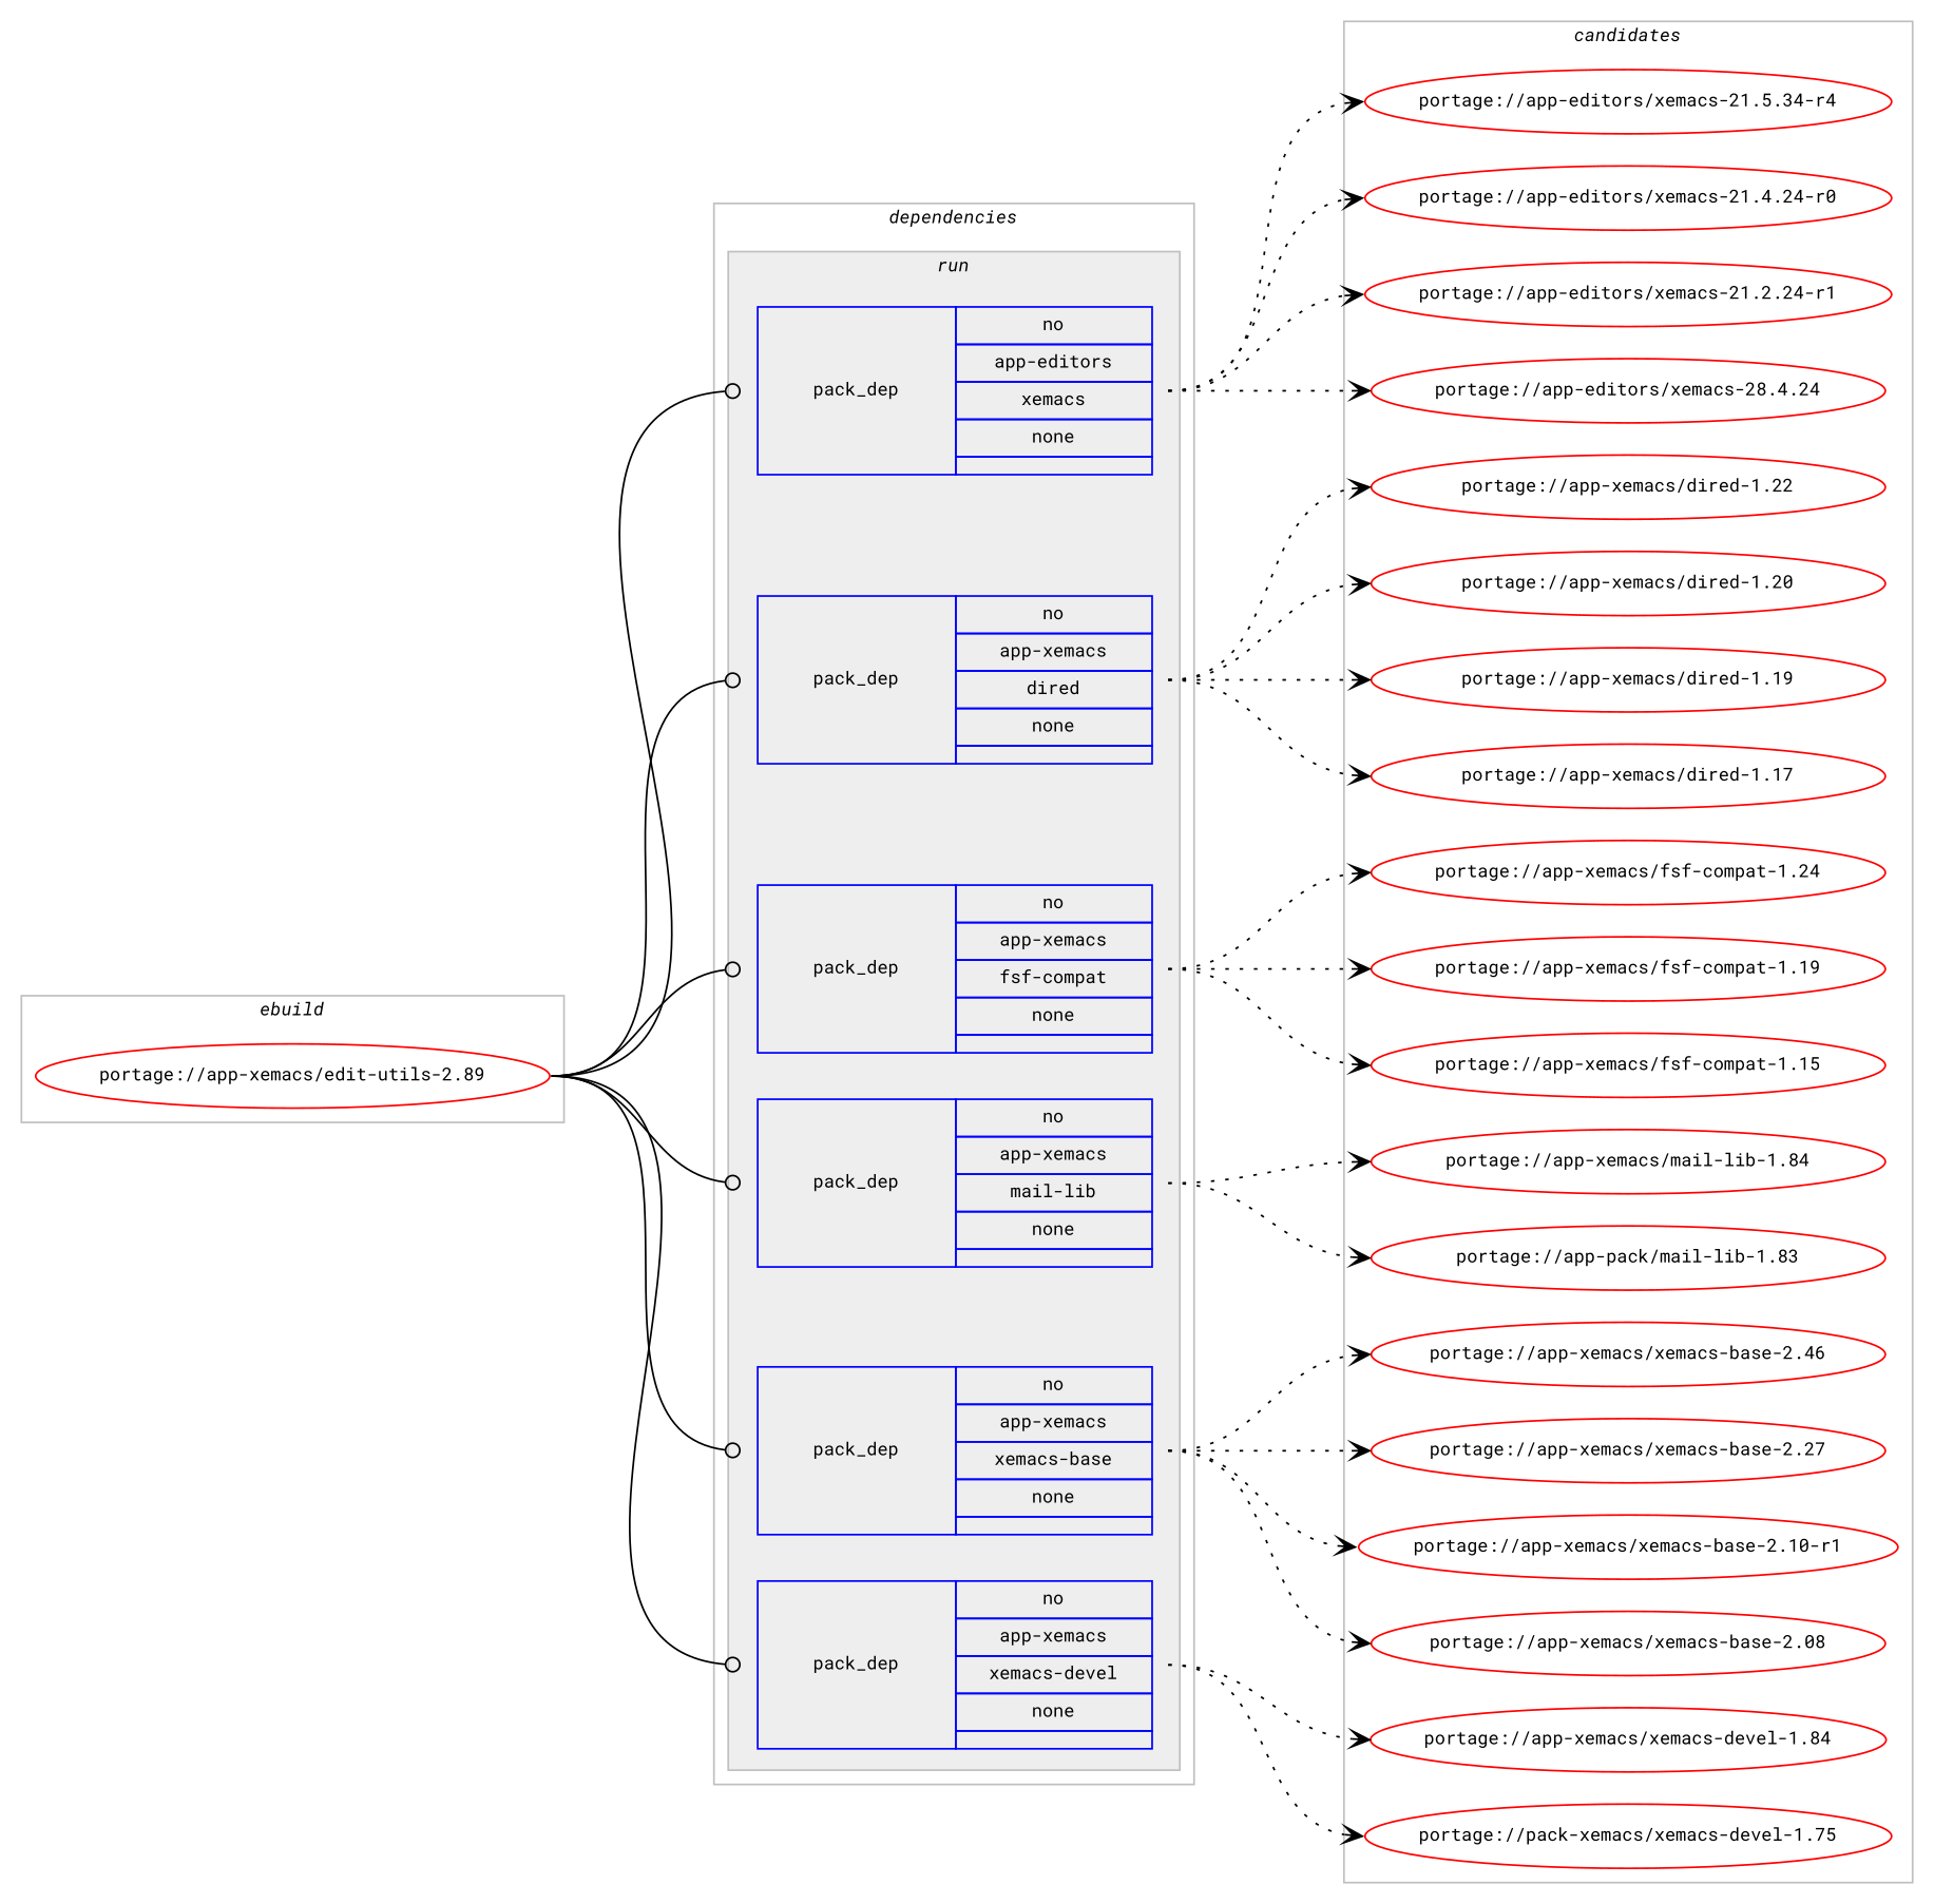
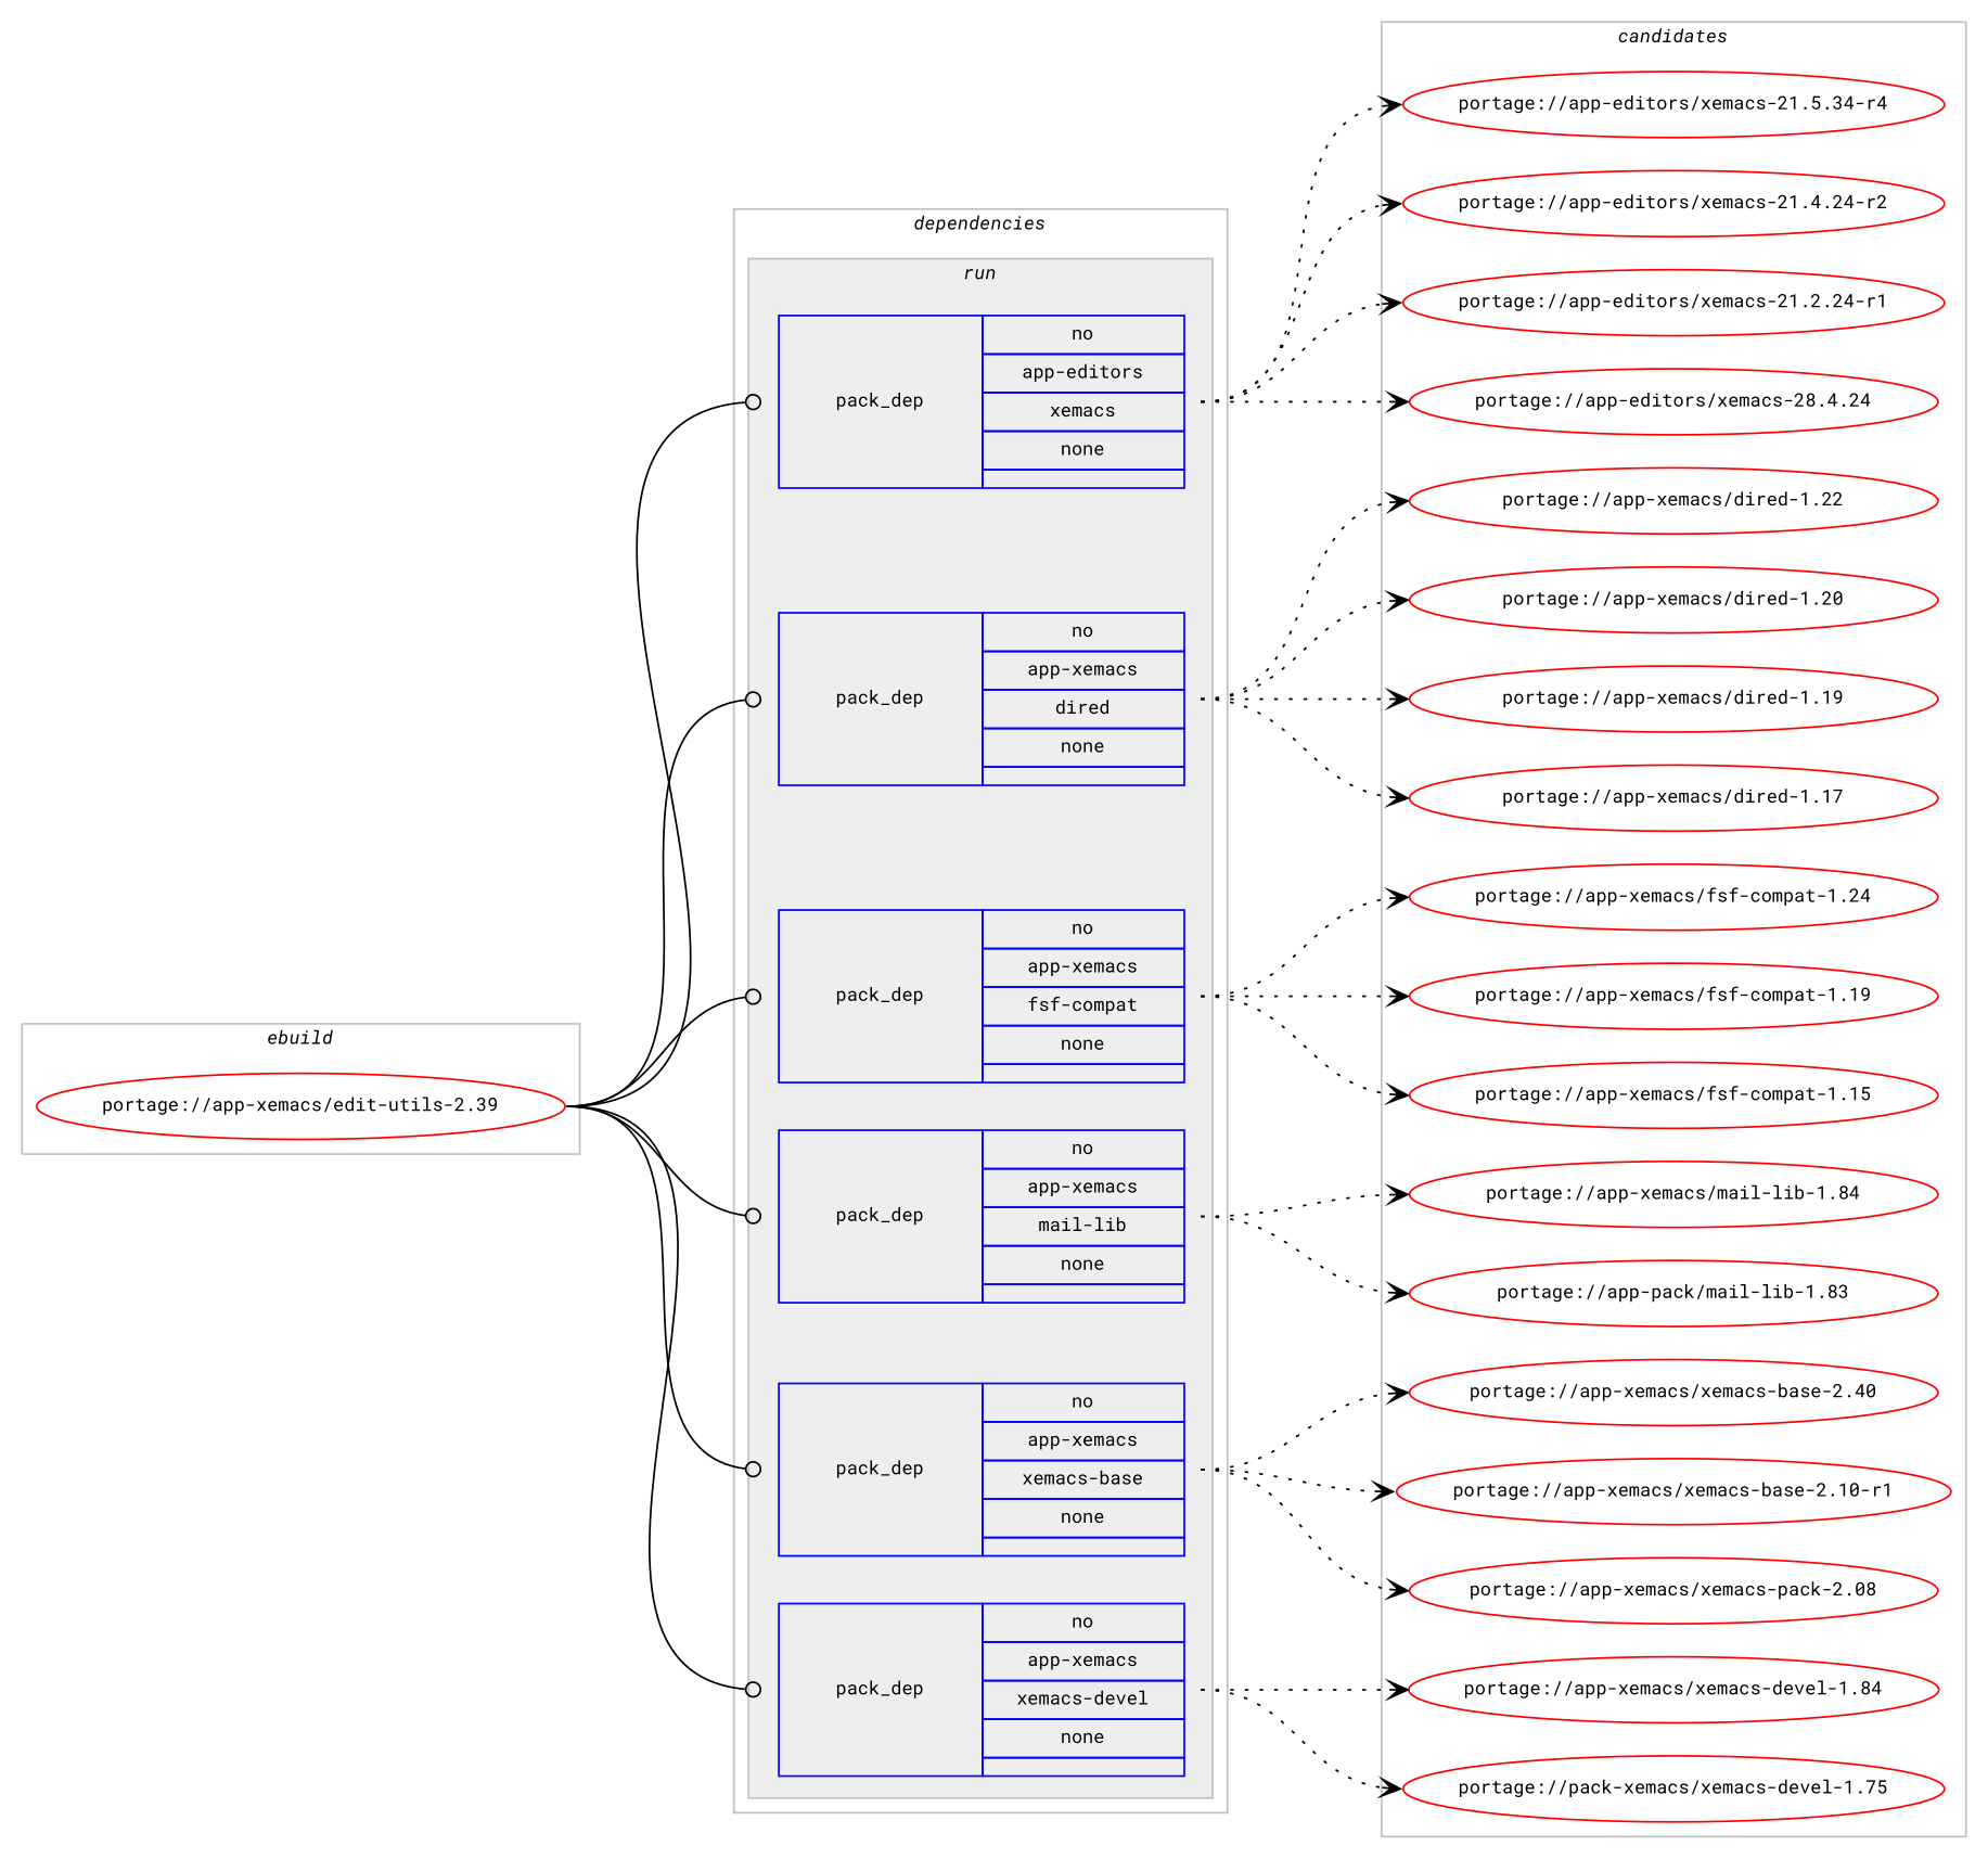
  digraph {
    compound=true
    concentrate=true
    fontname="Roboto Mono"
    fontsize=10
    newrank=true
    rankdir=LR
    ranksep=1.5
    node [color=red fontname="Roboto Mono" fontsize=10]
    edge [arrowhead=vee fontname="Roboto Mono" headport=w style=dotted tailport=e weight=100]
-   n1 [label="portage://app-xemacs/edit-utils-2.89" width=4]
+   n1 [label="portage://app-xemacs/edit-utils-2.39" width=4]
    n2 [color=blue label=<<TABLE BORDER="0" CELLBORDER="1" CELLSPACING="0" CELLPADDING="4" WIDTH="220"><TR><TD ROWSPAN="6" CELLPADDING="30">pack_dep</TD></TR><TR><TD WIDTH="110">no</TD></TR><TR><TD>app-editors</TD></TR><TR><TD>xemacs</TD></TR><TR><TD>none</TD></TR><TR><TD></TD></TR></TABLE>> shape=none]
    n3 [color=blue label=<<TABLE BORDER="0" CELLBORDER="1" CELLSPACING="0" CELLPADDING="4" WIDTH="220"><TR><TD ROWSPAN="6" CELLPADDING="30">pack_dep</TD></TR><TR><TD WIDTH="110">no</TD></TR><TR><TD>app-xemacs</TD></TR><TR><TD>dired</TD></TR><TR><TD>none</TD></TR><TR><TD></TD></TR></TABLE>> shape=none]
    n4 [color=blue label=<<TABLE BORDER="0" CELLBORDER="1" CELLSPACING="0" CELLPADDING="4" WIDTH="220"><TR><TD ROWSPAN="6" CELLPADDING="30">pack_dep</TD></TR><TR><TD WIDTH="110">no</TD></TR><TR><TD>app-xemacs</TD></TR><TR><TD>fsf-compat</TD></TR><TR><TD>none</TD></TR><TR><TD></TD></TR></TABLE>> shape=none]
    n5 [color=blue label=<<TABLE BORDER="0" CELLBORDER="1" CELLSPACING="0" CELLPADDING="4" WIDTH="220"><TR><TD ROWSPAN="6" CELLPADDING="30">pack_dep</TD></TR><TR><TD WIDTH="110">no</TD></TR><TR><TD>app-xemacs</TD></TR><TR><TD>mail-lib</TD></TR><TR><TD>none</TD></TR><TR><TD></TD></TR></TABLE>> shape=none]
    n6 [color=blue label=<<TABLE BORDER="0" CELLBORDER="1" CELLSPACING="0" CELLPADDING="4" WIDTH="220"><TR><TD ROWSPAN="6" CELLPADDING="30">pack_dep</TD></TR><TR><TD WIDTH="110">no</TD></TR><TR><TD>app-xemacs</TD></TR><TR><TD>xemacs-base</TD></TR><TR><TD>none</TD></TR><TR><TD></TD></TR></TABLE>> shape=none]
    n7 [color=blue label=<<TABLE BORDER="0" CELLBORDER="1" CELLSPACING="0" CELLPADDING="4" WIDTH="220"><TR><TD ROWSPAN="6" CELLPADDING="30">pack_dep</TD></TR><TR><TD WIDTH="110">no</TD></TR><TR><TD>app-xemacs</TD></TR><TR><TD>xemacs-devel</TD></TR><TR><TD>none</TD></TR><TR><TD></TD></TR></TABLE>> shape=none]
    n8 [label="portage://app-editors/xemacs-21.5.34-r4" width=4]
-   n9 [label="portage://app-editors/xemacs-21.4.24-r0" width=4]
+   n9 [label="portage://app-editors/xemacs-21.4.24-r2" width=4]
    n10 [label="portage://app-editors/xemacs-21.2.24-r1" width=4]
    n11 [label="portage://app-editors/xemacs-28.4.24" width=4]
    n12 [label="portage://app-xemacs/dired-1.22" width=4]
    n13 [label="portage://app-xemacs/dired-1.20" width=4]
    n14 [label="portage://app-xemacs/dired-1.19" width=4]
    n15 [label="portage://app-xemacs/dired-1.17" width=4]
    n16 [label="portage://app-xemacs/fsf-compat-1.24" width=4]
    n17 [label="portage://app-xemacs/fsf-compat-1.19" width=4]
    n18 [label="portage://app-xemacs/fsf-compat-1.15" width=4]
    n19 [label="portage://app-xemacs/mail-lib-1.84" width=4]
    n20 [label="portage://app-pack/mail-lib-1.83" width=4]
-   n21 [label="portage://app-xemacs/xemacs-base-2.46" width=4]
-   n22 [label="portage://app-xemacs/xemacs-base-2.27" width=4]
+   n21 [label="portage://app-xemacs/xemacs-base-2.40" width=4]
    n23 [label="portage://app-xemacs/xemacs-base-2.10-r1" width=4]
-   n24 [label="portage://app-xemacs/xemacs-base-2.08" width=4]
+   n24 [label="portage://app-xemacs/xemacs-pack-2.08" width=4]
    n25 [label="portage://app-xemacs/xemacs-devel-1.84" width=4]
    n26 [label="portage://pack-xemacs/xemacs-devel-1.75" width=4]
    subgraph cluster_1 {
      color=gray
      label=<<i>ebuild</i>>
      rank=same
      n1
    }
    subgraph cluster_2 {
      color=gray
      label=<<i>dependencies</i>>
      subgraph cluster_3 {
        color=gray
        fillcolor="#eeeeee"
        label=<<i>compile</i>>
        style=filled
      }
      subgraph cluster_4 {
        color=gray
        fillcolor="#eeeeee"
        label=<<i>compile and run</i>>
        style=filled
      }
      subgraph cluster_5 {
        color=gray
        fillcolor="#eeeeee"
        label=<<i>run</i>>
        style=filled
        subgraph sub_6 {
          color=gray
          fillcolor="#eeeeee"
          label=<<i>run</i>>
          style=filled
          n2
        }
        subgraph sub_7 {
          color=gray
          fillcolor="#eeeeee"
          label=<<i>run</i>>
          style=filled
          n3
        }
        subgraph sub_8 {
          color=gray
          fillcolor="#eeeeee"
          label=<<i>run</i>>
          style=filled
          n4
        }
        subgraph sub_9 {
          color=gray
          fillcolor="#eeeeee"
          label=<<i>run</i>>
          style=filled
          n5
        }
        subgraph sub_10 {
          color=gray
          fillcolor="#eeeeee"
          label=<<i>run</i>>
          style=filled
          n6
        }
        subgraph sub_11 {
          color=gray
          fillcolor="#eeeeee"
          label=<<i>run</i>>
          style=filled
          n7
        }
      }
    }
    subgraph cluster_12 {
      color=gray
      label=<<i>candidates</i>>
      rank=same
      subgraph sub_13 {
        color=black
        label=<<i>candidates</i>>
        nodesep=1
        rank=same
        n8
        n9
        n10
        n11
      }
      subgraph sub_14 {
        color=black
        label=<<i>candidates</i>>
        nodesep=1
        rank=same
        n12
        n13
        n14
        n15
      }
      subgraph sub_15 {
        color=black
        label=<<i>candidates</i>>
        nodesep=1
        rank=same
        n16
        n17
        n18
      }
      subgraph sub_16 {
        color=black
        label=<<i>candidates</i>>
        nodesep=1
        rank=same
        n19
        n20
      }
      subgraph sub_17 {
        color=black
        label=<<i>candidates</i>>
        nodesep=1
        rank=same
        n21
-       n22
        n23
        n24
      }
      subgraph sub_18 {
        color=black
        label=<<i>candidates</i>>
        nodesep=1
        rank=same
        n25
        n26
      }
    }
    n1 -> n2 [arrowhead=odot style=solid weight=20]
    n1 -> n3 [arrowhead=odot style=solid weight=20]
    n1 -> n4 [arrowhead=odot style=solid weight=20]
    n1 -> n5 [arrowhead=odot style=solid weight=20]
    n1 -> n6 [arrowhead=odot style=solid weight=20]
    n1 -> n7 [arrowhead=odot style=solid weight=20]
    n2 -> n8
    n2 -> n9
    n2 -> n10
    n2 -> n11
    n3 -> n12
    n3 -> n13
    n3 -> n14
    n3 -> n15
    n4 -> n16
    n4 -> n17
    n4 -> n18
    n5 -> n19
    n5 -> n20
    n6 -> n21
-   n6 -> n22
    n6 -> n23
    n6 -> n24
    n7 -> n25
    n7 -> n26
  }
